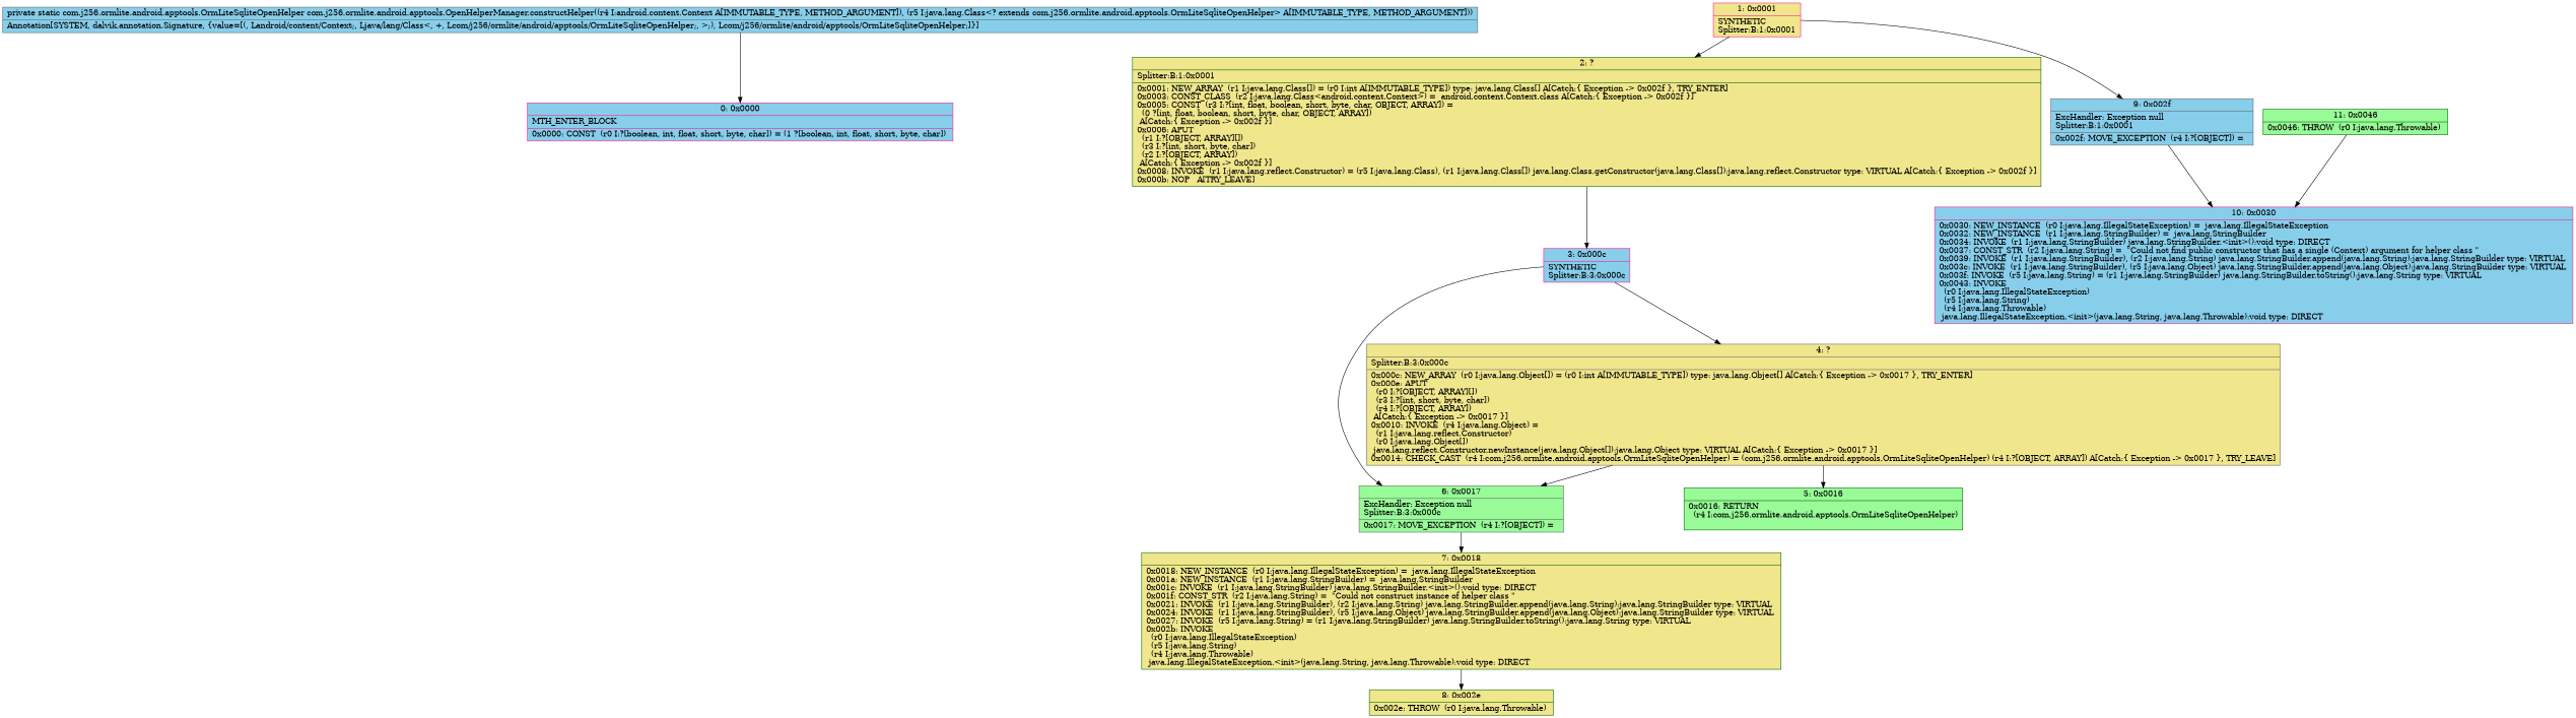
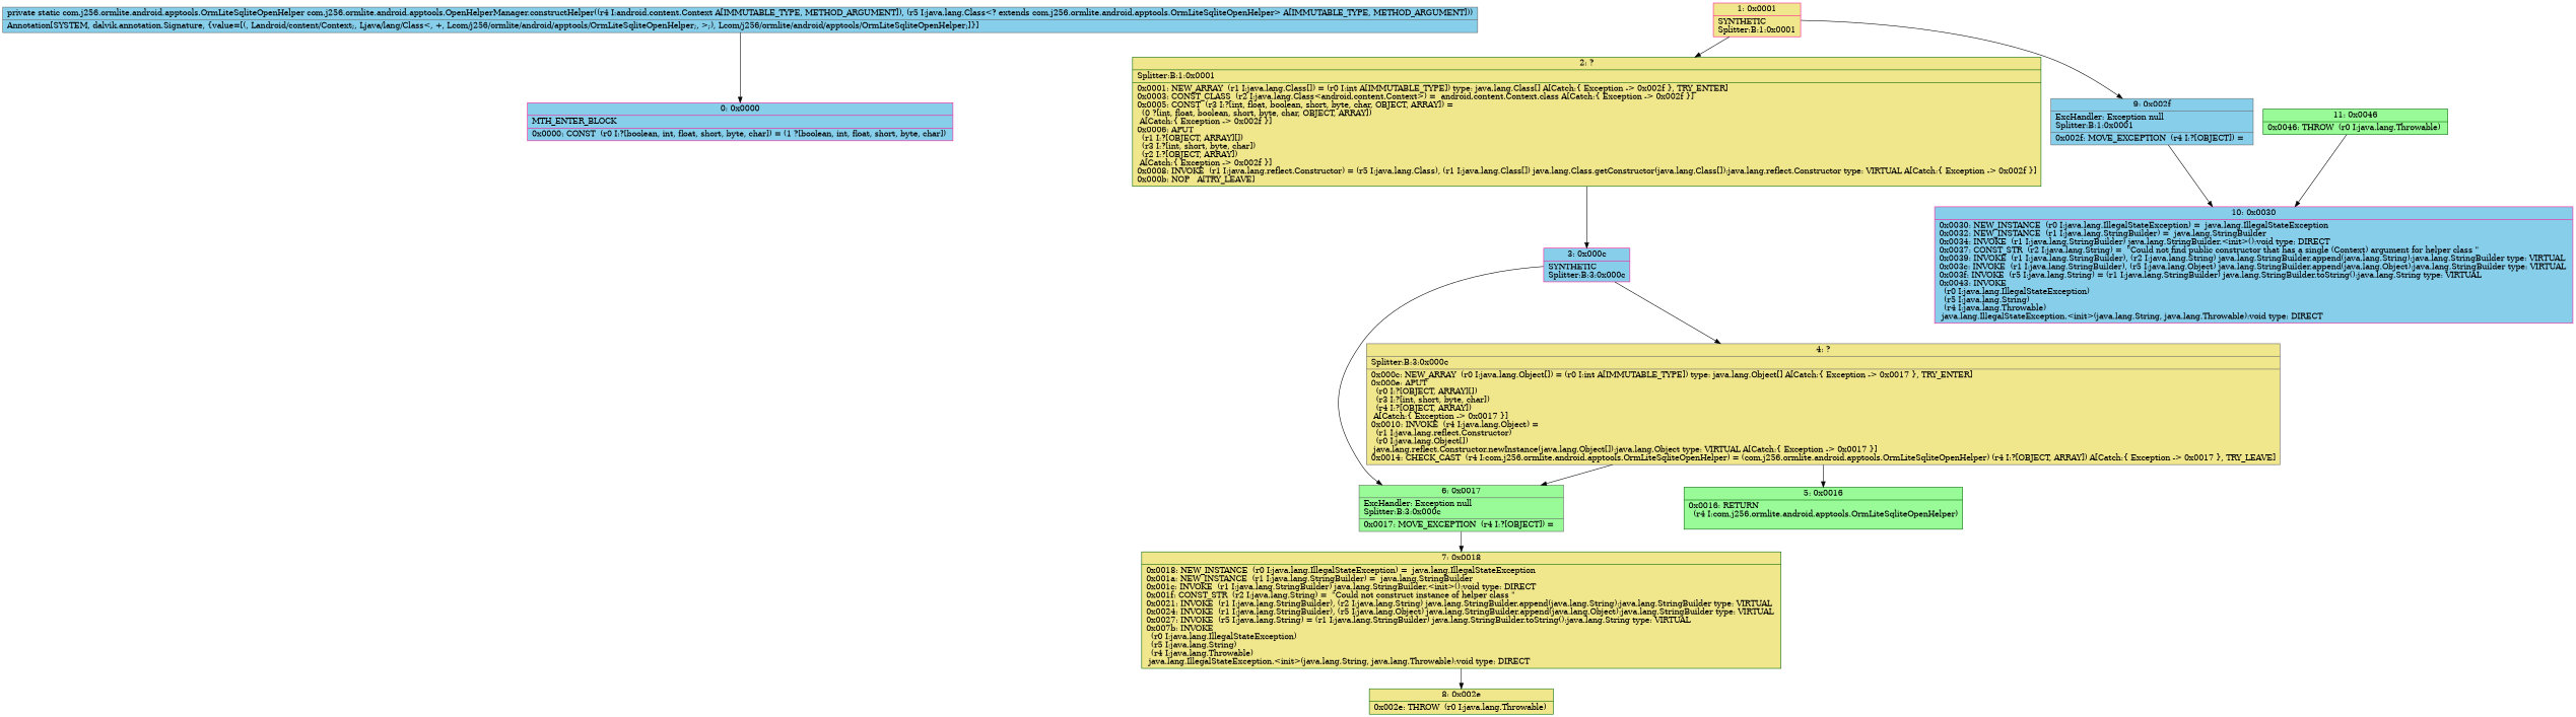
  digraph {
    node [color=darkgreen fillcolor=skyblue shape=record style=filled]
    n1 [color=deeppink label="{0\:\ 0x0000|MTH_ENTER_BLOCK\l|0x0000: CONST  (r0 I:?[boolean, int, float, short, byte, char]) = (1 ?[boolean, int, float, short, byte, char]) \l}"]
    n2 [color=deeppink fillcolor=khaki label="{1\:\ 0x0001|SYNTHETIC\lSplitter:B:1:0x0001\l}"]
    n3 [fillcolor=khaki label="{2\:\ ?|Splitter:B:1:0x0001\l|0x0001: NEW_ARRAY  (r1 I:java.lang.Class[]) = (r0 I:int A[IMMUTABLE_TYPE]) type: java.lang.Class[] A[Catch:\{ Exception \-\> 0x002f \}, TRY_ENTER]\l0x0003: CONST_CLASS  (r2 I:java.lang.Class\<android.content.Context\>) =  android.content.Context.class A[Catch:\{ Exception \-\> 0x002f \}]\l0x0005: CONST  (r3 I:?[int, float, boolean, short, byte, char, OBJECT, ARRAY]) = \l  (0 ?[int, float, boolean, short, byte, char, OBJECT, ARRAY])\l A[Catch:\{ Exception \-\> 0x002f \}]\l0x0006: APUT  \l  (r1 I:?[OBJECT, ARRAY][])\l  (r3 I:?[int, short, byte, char])\l  (r2 I:?[OBJECT, ARRAY])\l A[Catch:\{ Exception \-\> 0x002f \}]\l0x0008: INVOKE  (r1 I:java.lang.reflect.Constructor) = (r5 I:java.lang.Class), (r1 I:java.lang.Class[]) java.lang.Class.getConstructor(java.lang.Class[]):java.lang.reflect.Constructor type: VIRTUAL A[Catch:\{ Exception \-\> 0x002f \}]\l0x000b: NOP   A[TRY_LEAVE]\l}"]
    n4 [color=gray40 label="{9\:\ 0x002f|ExcHandler: Exception null\lSplitter:B:1:0x0001\l|0x002f: MOVE_EXCEPTION  (r4 I:?[OBJECT]) =  \l}"]
    n5 [color=deeppink label="{3\:\ 0x000c|SYNTHETIC\lSplitter:B:3:0x000c\l}"]
    n6 [color=deeppink label="{10\:\ 0x0030|0x0030: NEW_INSTANCE  (r0 I:java.lang.IllegalStateException) =  java.lang.IllegalStateException \l0x0032: NEW_INSTANCE  (r1 I:java.lang.StringBuilder) =  java.lang.StringBuilder \l0x0034: INVOKE  (r1 I:java.lang.StringBuilder) java.lang.StringBuilder.\<init\>():void type: DIRECT \l0x0037: CONST_STR  (r2 I:java.lang.String) =  \"Could not find public constructor that has a single (Context) argument for helper class \" \l0x0039: INVOKE  (r1 I:java.lang.StringBuilder), (r2 I:java.lang.String) java.lang.StringBuilder.append(java.lang.String):java.lang.StringBuilder type: VIRTUAL \l0x003c: INVOKE  (r1 I:java.lang.StringBuilder), (r5 I:java.lang.Object) java.lang.StringBuilder.append(java.lang.Object):java.lang.StringBuilder type: VIRTUAL \l0x003f: INVOKE  (r5 I:java.lang.String) = (r1 I:java.lang.StringBuilder) java.lang.StringBuilder.toString():java.lang.String type: VIRTUAL \l0x0043: INVOKE  \l  (r0 I:java.lang.IllegalStateException)\l  (r5 I:java.lang.String)\l  (r4 I:java.lang.Throwable)\l java.lang.IllegalStateException.\<init\>(java.lang.String, java.lang.Throwable):void type: DIRECT \l}"]
    n7 [color=gray40 fillcolor=khaki label="{4\:\ ?|Splitter:B:3:0x000c\l|0x000c: NEW_ARRAY  (r0 I:java.lang.Object[]) = (r0 I:int A[IMMUTABLE_TYPE]) type: java.lang.Object[] A[Catch:\{ Exception \-\> 0x0017 \}, TRY_ENTER]\l0x000e: APUT  \l  (r0 I:?[OBJECT, ARRAY][])\l  (r3 I:?[int, short, byte, char])\l  (r4 I:?[OBJECT, ARRAY])\l A[Catch:\{ Exception \-\> 0x0017 \}]\l0x0010: INVOKE  (r4 I:java.lang.Object) = \l  (r1 I:java.lang.reflect.Constructor)\l  (r0 I:java.lang.Object[])\l java.lang.reflect.Constructor.newInstance(java.lang.Object[]):java.lang.Object type: VIRTUAL A[Catch:\{ Exception \-\> 0x0017 \}]\l0x0014: CHECK_CAST  (r4 I:com.j256.ormlite.android.apptools.OrmLiteSqliteOpenHelper) = (com.j256.ormlite.android.apptools.OrmLiteSqliteOpenHelper) (r4 I:?[OBJECT, ARRAY]) A[Catch:\{ Exception \-\> 0x0017 \}, TRY_LEAVE]\l}"]
    n8 [color=gray40 fillcolor=palegreen label="{6\:\ 0x0017|ExcHandler: Exception null\lSplitter:B:3:0x000c\l|0x0017: MOVE_EXCEPTION  (r4 I:?[OBJECT]) =  \l}"]
    n9 [fillcolor=palegreen label="{5\:\ 0x0016|0x0016: RETURN  \l  (r4 I:com.j256.ormlite.android.apptools.OrmLiteSqliteOpenHelper)\l \l}"]
-   n10 [fillcolor=khaki label="{7\:\ 0x0018|0x0018: NEW_INSTANCE  (r0 I:java.lang.IllegalStateException) =  java.lang.IllegalStateException \l0x001a: NEW_INSTANCE  (r1 I:java.lang.StringBuilder) =  java.lang.StringBuilder \l0x001c: INVOKE  (r1 I:java.lang.StringBuilder) java.lang.StringBuilder.\<init\>():void type: DIRECT \l0x001f: CONST_STR  (r2 I:java.lang.String) =  \"Could not construct instance of helper class \" \l0x0021: INVOKE  (r1 I:java.lang.StringBuilder), (r2 I:java.lang.String) java.lang.StringBuilder.append(java.lang.String):java.lang.StringBuilder type: VIRTUAL \l0x0024: INVOKE  (r1 I:java.lang.StringBuilder), (r5 I:java.lang.Object) java.lang.StringBuilder.append(java.lang.Object):java.lang.StringBuilder type: VIRTUAL \l0x0027: INVOKE  (r5 I:java.lang.String) = (r1 I:java.lang.StringBuilder) java.lang.StringBuilder.toString():java.lang.String type: VIRTUAL \l0x002b: INVOKE  \l  (r0 I:java.lang.IllegalStateException)\l  (r5 I:java.lang.String)\l  (r4 I:java.lang.Throwable)\l java.lang.IllegalStateException.\<init\>(java.lang.String, java.lang.Throwable):void type: DIRECT \l}"]
+   n10 [fillcolor=khaki label="{7\:\ 0x0018|0x0018: NEW_INSTANCE  (r0 I:java.lang.IllegalStateException) =  java.lang.IllegalStateException \l0x001a: NEW_INSTANCE  (r1 I:java.lang.StringBuilder) =  java.lang.StringBuilder \l0x001c: INVOKE  (r1 I:java.lang.StringBuilder) java.lang.StringBuilder.\<init\>():void type: DIRECT \l0x001f: CONST_STR  (r2 I:java.lang.String) =  \"Could not construct instance of helper class \" \l0x0021: INVOKE  (r1 I:java.lang.StringBuilder), (r2 I:java.lang.String) java.lang.StringBuilder.append(java.lang.String):java.lang.StringBuilder type: VIRTUAL \l0x0024: INVOKE  (r1 I:java.lang.StringBuilder), (r5 I:java.lang.Object) java.lang.StringBuilder.append(java.lang.Object):java.lang.StringBuilder type: VIRTUAL \l0x0027: INVOKE  (r5 I:java.lang.String) = (r1 I:java.lang.StringBuilder) java.lang.StringBuilder.toString():java.lang.String type: VIRTUAL \l0x007b: INVOKE  \l  (r0 I:java.lang.IllegalStateException)\l  (r5 I:java.lang.String)\l  (r4 I:java.lang.Throwable)\l java.lang.IllegalStateException.\<init\>(java.lang.String, java.lang.Throwable):void type: DIRECT \l}"]
    n11 [fillcolor=khaki label="{8\:\ 0x002e|0x002e: THROW  (r0 I:java.lang.Throwable) \l}"]
    n12 [fillcolor=palegreen label="{11\:\ 0x0046|0x0046: THROW  (r0 I:java.lang.Throwable) \l}"]
    n13 [color=gray40 label="{private static com.j256.ormlite.android.apptools.OrmLiteSqliteOpenHelper com.j256.ormlite.android.apptools.OpenHelperManager.constructHelper((r4 I:android.content.Context A[IMMUTABLE_TYPE, METHOD_ARGUMENT]), (r5 I:java.lang.Class\<? extends com.j256.ormlite.android.apptools.OrmLiteSqliteOpenHelper\> A[IMMUTABLE_TYPE, METHOD_ARGUMENT]))  | Annotation[SYSTEM, dalvik.annotation.Signature, \{value=[(, Landroid\/content\/Context;, Ljava\/lang\/Class\<, +, Lcom\/j256\/ormlite\/android\/apptools\/OrmLiteSqliteOpenHelper;, \>;), Lcom\/j256\/ormlite\/android\/apptools\/OrmLiteSqliteOpenHelper;]\}]\l}"]
    n2 -> n3
    n2 -> n4
    n3 -> n5
    n4 -> n6
    n5 -> n7
    n5 -> n8
    n7 -> n8
    n7 -> n9
    n8 -> n10
    n10 -> n11
    n12 -> n6
    n13 -> n1
  }
